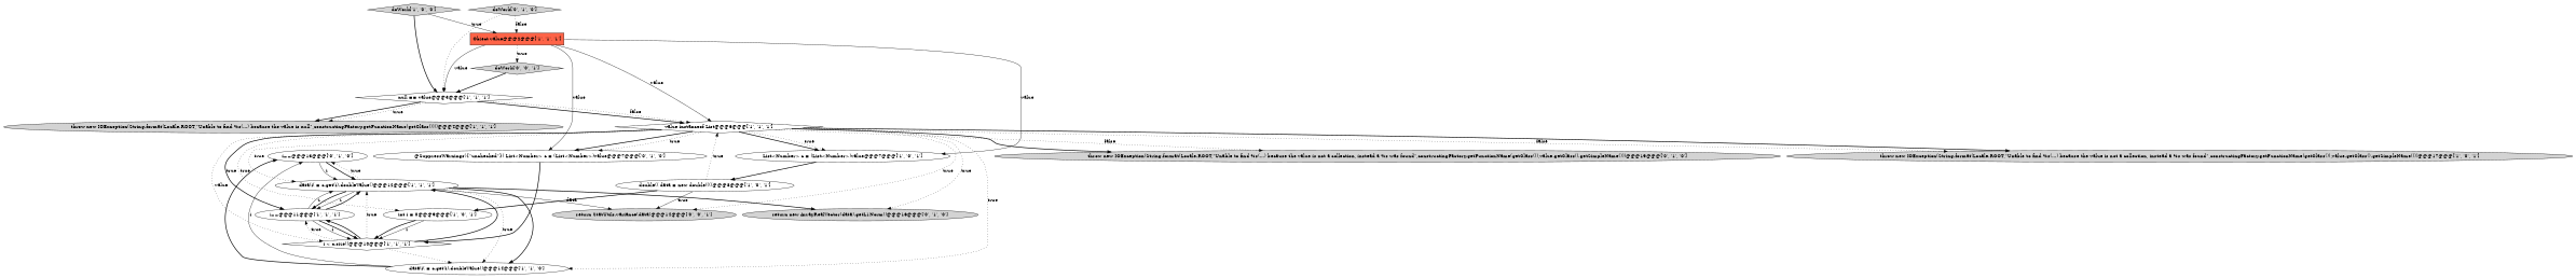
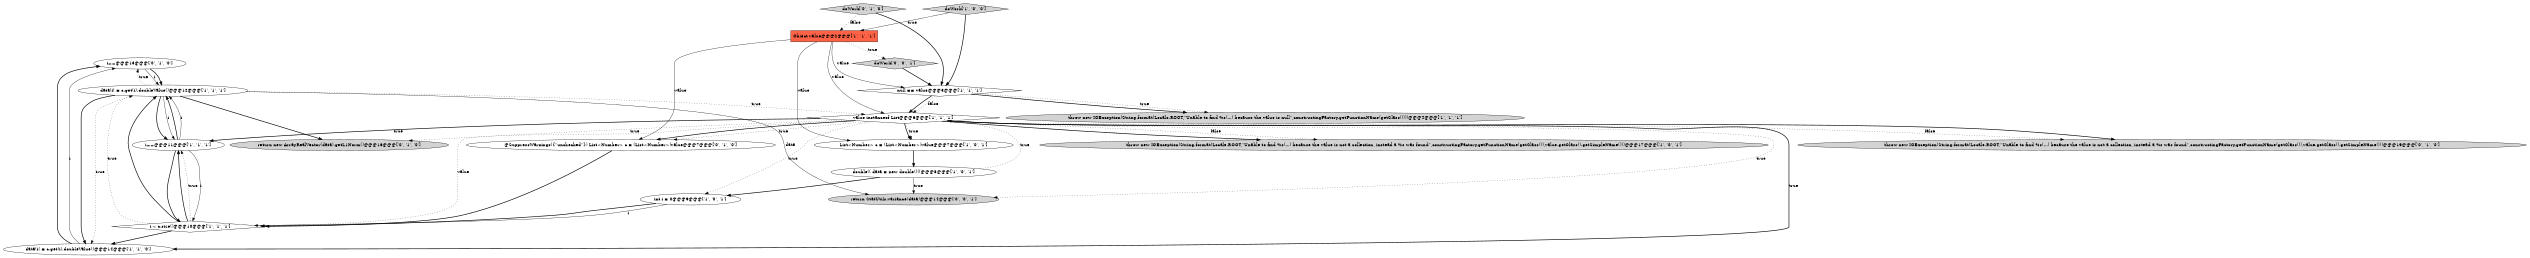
  digraph {
    node [fillcolor=white shape=ellipse style=filled]
    edge [style=bold]
    n1 [label="i++@@@13@@@['0', '1', '0']"]
    n2 [label="data(i( = c.get(i).doubleValue()@@@12@@@['1', '1', '1']"]
    n3 [label="data(i( = c.get(i).doubleValue()@@@14@@@['1', '1', '0']"]
    n4 [label="i++@@@11@@@['1', '1', '1']"]
    n5 [fillcolor=lightgray label="return StatUtils.variance(data)@@@14@@@['0', '0', '1']"]
    n6 [fillcolor=lightgray label="return new ArrayRealVector(data).getL1Norm()@@@16@@@['0', '1', '0']"]
    n7 [label="i < c.size()@@@10@@@['1', '1', '1']" shape=diamond]
    n8 [label="@SuppressWarnings({\"unchecked\"}) List<Number> c = (List<Number>)value@@@7@@@['0', '1', '0']"]
    n9 [label="double(( data = new double((((@@@8@@@['1', '0', '1']"]
    n10 [label="int i = 0@@@9@@@['1', '0', '1']"]
    n11 [label="value instanceof List@@@6@@@['1', '1', '1']" shape=diamond]
    n12 [label="List<Number> c = (List<Number>)value@@@7@@@['1', '0', '1']"]
    n13 [fillcolor=tomato label="Object value@@@2@@@['1', '1', '1']" shape=box]
    n14 [label="null == value@@@3@@@['1', '1', '1']" shape=diamond]
    n15 [fillcolor=lightgray label="doWork['0', '0', '1']" shape=diamond]
    n16 [fillcolor=lightgray label="throw new IOException(String.format(Locale.ROOT,\"Unable to find %s(...) because the value is not a collection, instead a %s was found\",constructingFactory.getFunctionName(getClass()),value.getClass().getSimpleName()))@@@19@@@['0', '1', '0']"]
    n17 [fillcolor=lightgray label="throw new IOException(String.format(Locale.ROOT,\"Unable to find %s(...) because the value is not a collection, instead a %s was found\",constructingFactory.getFunctionName(getClass()),value.getClass().getSimpleName()))@@@17@@@['1', '0', '1']"]
    n18 [fillcolor=lightgray label="throw new IOException(String.format(Locale.ROOT,\"Unable to find %s(...) because the value is null\",constructingFactory.getFunctionName(getClass())))@@@4@@@['1', '1', '1']"]
    n19 [fillcolor=lightgray label="doWork['0', '1', '0']" shape=diamond]
    n20 [fillcolor=lightgray label="doWork['1', '0', '0']" shape=diamond]
    n1 -> n2 [label=i style=solid]
    n1 -> n2
    n2 -> n1 [label=true style=dotted]
    n2 -> n3
    n2 -> n3 [label=true style=dotted]
    n2 -> n4
    n2 -> n4 [label=i style=solid]
    n2 -> n5 [label=data style=solid]
    n2 -> n6
    n3 -> n1
    n3 -> n1 [label=i style=solid]
    n4 -> n2
    n4 -> n2 [label=i style=solid]
    n4 -> n7 [label=i style=solid]
    n4 -> n7
    n7 -> n2 [label=true style=dotted]
    n7 -> n2
-   n7 -> n3 [style=dotted]
+   n7 -> n3
    n7 -> n4
    n7 -> n4 [label=true style=dotted]
    n8 -> n7
    n9 -> n5 [label=true style=solid]
    n9 -> n10
    n9 -> n11 [label=true style=dotted]
    n10 -> n7 [label=i style=solid]
    n10 -> n7
-   n11 -> n2 [label=true style=dotted]
-   n11 -> n3 [label=true style=dotted]
+   n2 -> n11 [label=true style=dotted]
+   n11 -> n3 [label=true]
    n11 -> n4 [label=true]
    n11 -> n5 [label=true style=dotted]
    n11 -> n6 [label=true style=dotted]
    n11 -> n7 [label=value style=dotted]
    n11 -> n8 [label=true style=dotted]
    n11 -> n8
    n11 -> n10 [label=true style=dotted]
    n11 -> n12
    n11 -> n12 [label=true style=dotted]
    n11 -> n16
    n11 -> n16 [label=false style=dotted]
    n11 -> n17 [label=false style=dotted]
    n11 -> n17
    n12 -> n9
    n13 -> n8 [label=value style=solid]
    n13 -> n11 [label=value style=solid]
    n13 -> n12 [label=value style=solid]
    n13 -> n14 [label=value style=solid]
    n13 -> n15 [label=true style=dotted]
    n14 -> n11
    n14 -> n11 [label=false style=dotted]
    n14 -> n18
    n14 -> n18 [label=true style=dotted]
    n15 -> n14
    n19 -> n13 [label=false style=dotted]
-   n19 -> n14 [style=dotted]
+   n19 -> n14
    n20 -> n13 [label=true style=solid]
    n20 -> n14
  }
